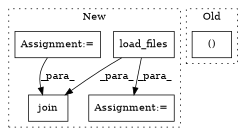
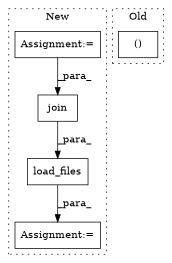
  digraph {
    node [a=32 shape=box]
    n1 [l="22,-5" label=load_files s="33716,33854"]
    n2 [l="5,1" label=join s="33746,33760"]
    n3 [a=7 l=24 label="Assignment:=" s=33822]
    n4 [a=7 l=2 label="Assignment:=" s=33714]
    n5 [a=106 l=43 label="()" s=35013]
    subgraph cluster_1 {
      label=New
      style=dotted
      n1
      n2
      n3
      n4
    }
    subgraph cluster_2 {
      label=Old
      style=dotted
      n5
    }
    n1 -> n4 [label=_para_]
-   n1 -> n2 [label=_para_]
+   n2 -> n1 [label=_para_]
    n3 -> n2 [label=_para_]
  }
